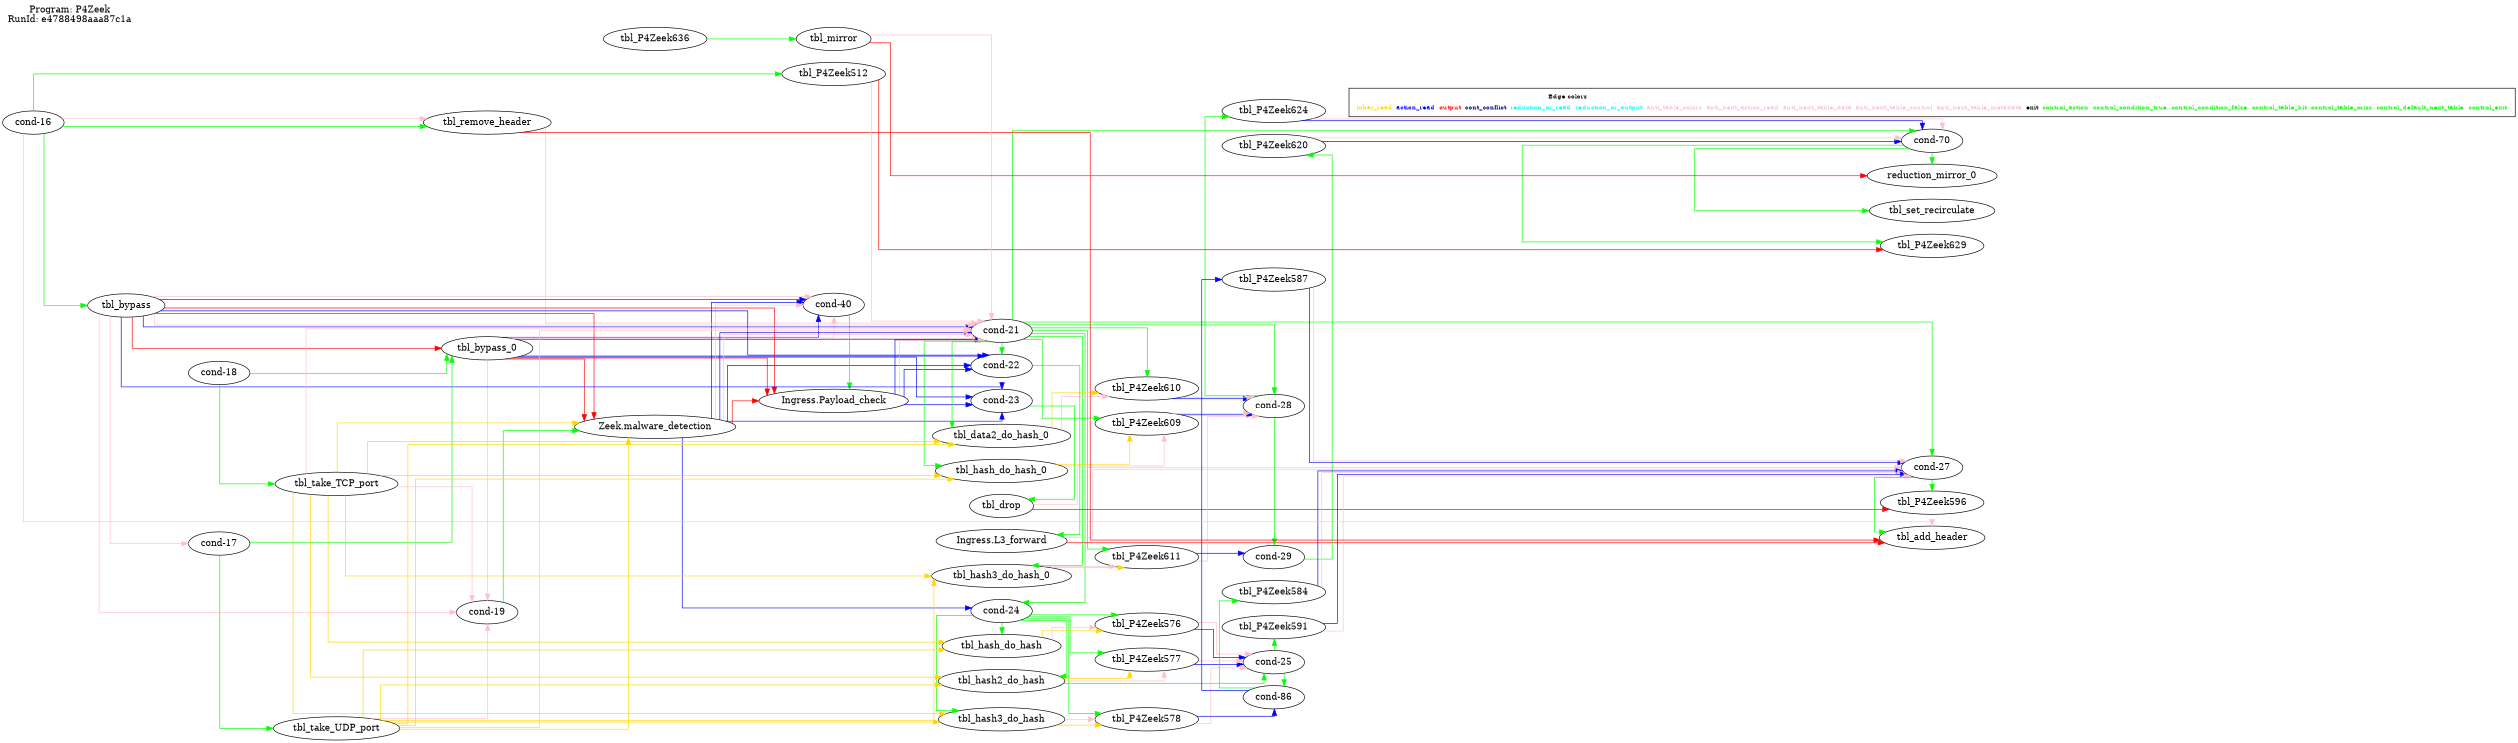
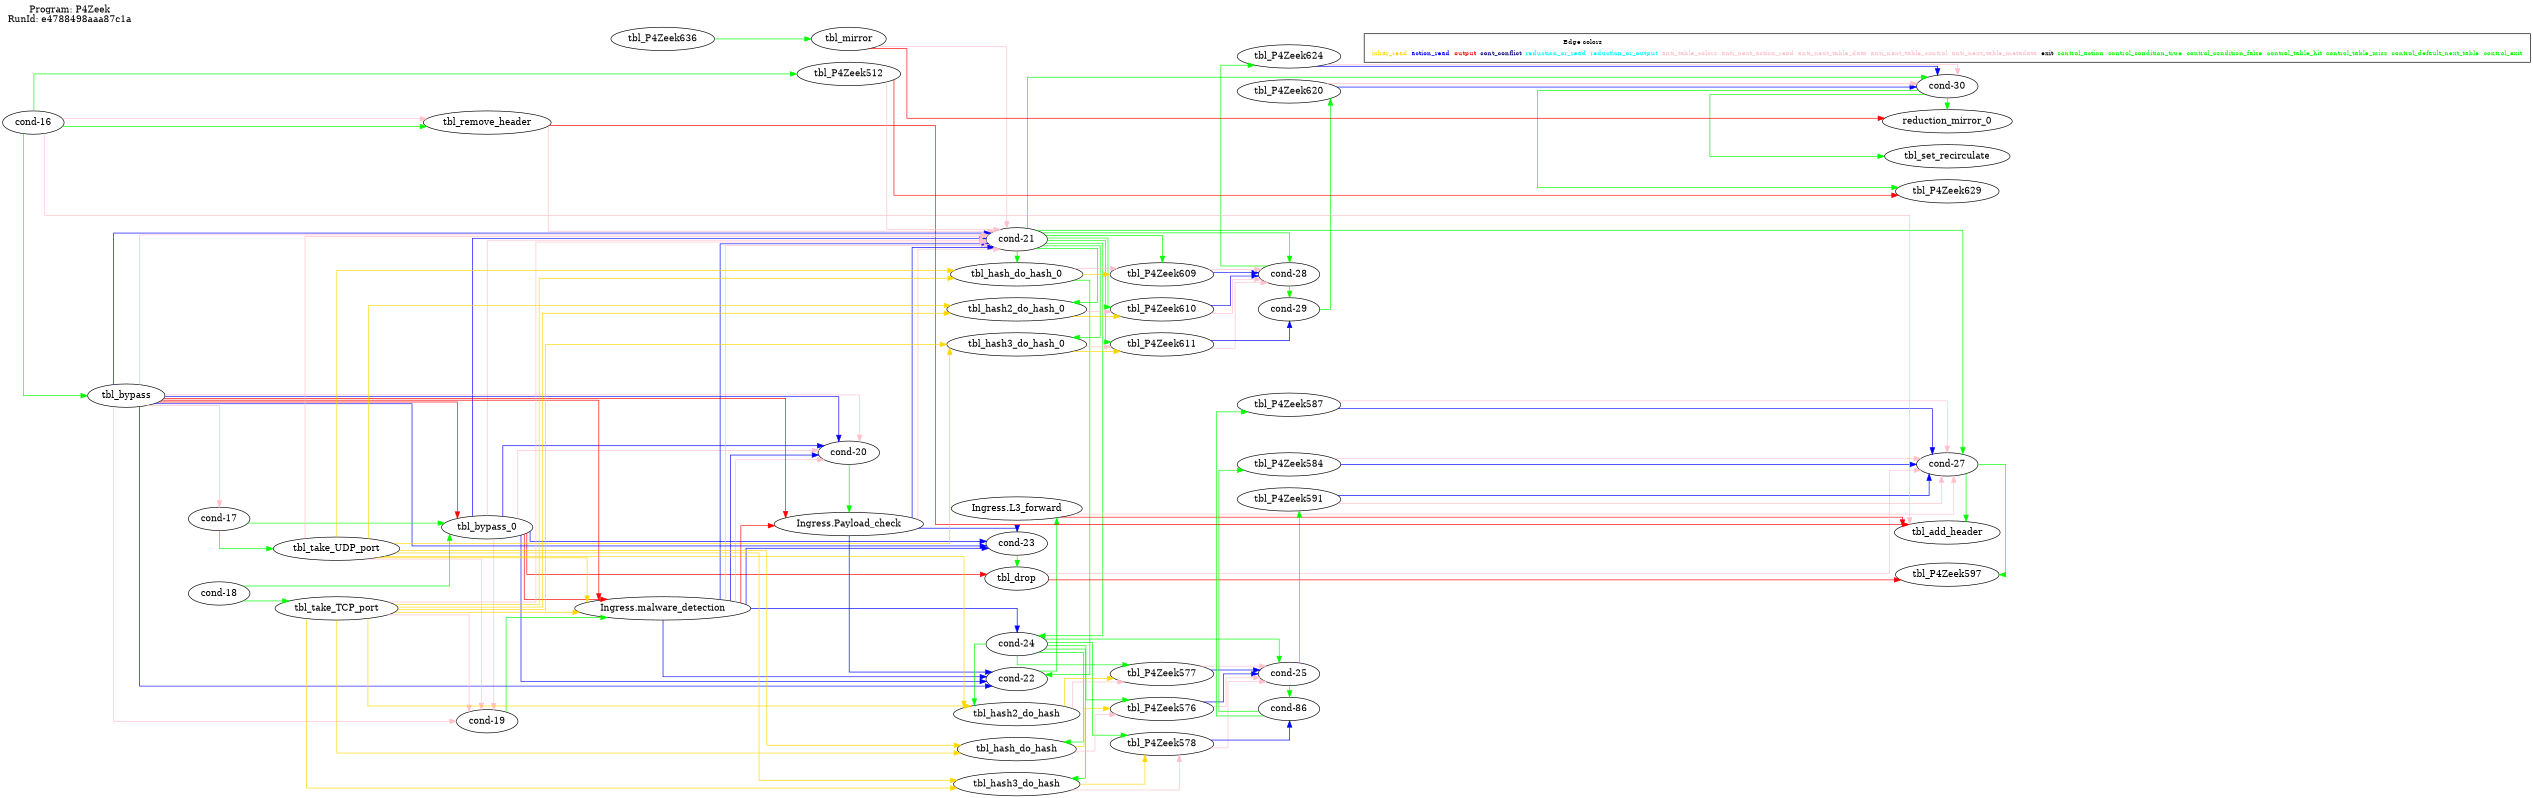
  digraph {
    label="Program: P4Zeek\nRunId: e4788498aaa87c1a\n"
    labeljust=l
    labelloc=t
    rankdir=LR
    splines=ortho
    edge [color=green]
    tbl_bypass_0
    "cond-19"
-   "Ingress.malware_detection" [label="Zeek.malware_detection"]
-   "cond-20" [label="cond-40"]
+   "Ingress.malware_detection"
+   "cond-20"
    "Ingress.Payload_check"
    "cond-21"
    tbl_hash_do_hash_0
-   tbl_hash2_do_hash_0 [label=tbl_data2_do_hash_0]
+   tbl_hash2_do_hash_0
    tbl_hash3_do_hash_0
    "cond-22"
    "cond-24"
    "Ingress.L3_forward"
    "cond-23"
    tbl_drop
    tbl_hash_do_hash
    tbl_hash2_do_hash
    tbl_hash3_do_hash
    tbl_P4Zeek609
    tbl_P4Zeek610
    tbl_P4Zeek611
    tbl_P4Zeek576
    tbl_P4Zeek577
    tbl_P4Zeek578
    "cond-28"
    "cond-29"
    tbl_P4Zeek620
    tbl_P4Zeek624
    "cond-25"
    n29 [label="cond-86"]
    tbl_P4Zeek584
    tbl_P4Zeek587
    tbl_P4Zeek591
-   "cond-30" [label="cond-70"]
+   "cond-30"
    n34 [label=reduction_mirror_0]
    tbl_P4Zeek629
    tbl_set_recirculate
    "cond-27"
    tbl_add_header
-   tbl_P4Zeek596
+   tbl_P4Zeek596 [label=tbl_P4Zeek597]
    n40 [fontsize=10 label=<<table border="0" cellborder="0"><tr><td colspan="8">Edge colors</td></tr><tr><td><font color="gold">ixbar_read</font></td><td><font color="blue">action_read</font></td><td><font color="red">output</font></td><td><font color="navy">cont_conflict</font></td><td><font color="cyan">reduction_or_read</font></td><td><font color="cyan">reduction_or_output</font></td><td><font color="pink">anti_table_colors</font></td><td><font color="pink">anti_next_action_read</font></td><td><font color="pink">anti_next_table_data</font></td><td><font color="pink">anti_next_table_control</font></td><td><font color="pink">anti_next_table_metadata</font></td><td><font color="black">exit</font></td><td><font color="green">control_action</font></td><td><font color="green">control_condition_true</font></td><td><font color="green">control_condition_false</font></td><td><font color="green">control_table_hit</font></td><td><font color="green">control_table_miss</font></td><td><font color="green">control_default_next_table</font></td><td><font color="green">control_exit</font></td></tr></table>> shape=record]
    "cond-16"
    tbl_remove_header
    tbl_P4Zeek512
    tbl_bypass
    tbl_mirror
    "cond-17"
    tbl_take_UDP_port
    "cond-18"
    tbl_take_TCP_port
    tbl_P4Zeek636
    subgraph sub_1 {
      rank=same
      tbl_bypass_0
      "cond-19"
    }
    subgraph sub_2 {
      rank=same
      "Ingress.malware_detection"
    }
    subgraph sub_3 {
      rank=same
      "cond-20"
      "Ingress.Payload_check"
    }
    subgraph sub_4 {
      rank=same
      "cond-21"
      tbl_hash_do_hash_0
      tbl_hash2_do_hash_0
      tbl_hash3_do_hash_0
      "cond-22"
      "cond-24"
      "Ingress.L3_forward"
      "cond-23"
      tbl_drop
      tbl_hash_do_hash
      tbl_hash2_do_hash
      tbl_hash3_do_hash
    }
    subgraph sub_5 {
      rank=same
      tbl_P4Zeek609
      tbl_P4Zeek610
      tbl_P4Zeek611
      tbl_P4Zeek576
      tbl_P4Zeek577
      tbl_P4Zeek578
    }
    subgraph sub_6 {
      rank=same
      "cond-28"
      "cond-29"
      tbl_P4Zeek620
      tbl_P4Zeek624
      "cond-25"
      n29
      tbl_P4Zeek584
      tbl_P4Zeek587
      tbl_P4Zeek591
    }
    subgraph sub_7 {
      rank=same
      "cond-30"
      n34
      tbl_P4Zeek629
      tbl_set_recirculate
      "cond-27"
      tbl_add_header
      tbl_P4Zeek596
    }
    subgraph sub_8 {
      rank=max
      subgraph cluster_9 {
        rank=max
        n40
      }
    }
    tbl_bypass_0 -> "cond-19" [color=pink]
    tbl_bypass_0 -> "Ingress.malware_detection" [color=red]
    tbl_bypass_0 -> "cond-20" [color=blue]
    tbl_bypass_0 -> "cond-20" [color=pink]
-   tbl_bypass_0 -> "Ingress.Payload_check" [color=red]
+   tbl_bypass_0 -> tbl_drop [color=red]
    tbl_bypass_0 -> "cond-21" [color=blue]
    tbl_bypass_0 -> "cond-21" [color=pink]
    tbl_bypass_0 -> "cond-22" [color=blue]
    tbl_bypass_0 -> "cond-23" [color=blue]
    "cond-19" -> "Ingress.malware_detection"
    "Ingress.malware_detection" -> "cond-20" [color=blue]
    "Ingress.malware_detection" -> "cond-20" [color=pink]
    "Ingress.malware_detection" -> "Ingress.Payload_check" [color=red]
    "Ingress.malware_detection" -> "cond-21" [color=blue]
    "Ingress.malware_detection" -> "cond-21" [color=pink]
    "Ingress.malware_detection" -> "cond-22" [color=blue]
    "Ingress.malware_detection" -> "cond-24" [color=blue]
    "Ingress.malware_detection" -> "cond-23" [color=blue]
    "cond-20" -> "Ingress.Payload_check"
    "Ingress.Payload_check" -> "cond-21" [color=blue]
    "Ingress.Payload_check" -> "cond-21" [color=pink]
    "Ingress.Payload_check" -> "cond-22" [color=blue]
    "Ingress.Payload_check" -> "cond-23" [color=blue]
    "cond-21" -> tbl_hash_do_hash_0
    "cond-21" -> tbl_hash2_do_hash_0
    "cond-21" -> tbl_hash3_do_hash_0
-   "cond-21" -> "cond-22"
+   tbl_hash_do_hash_0 -> "cond-22"
    "cond-21" -> "cond-24"
    "cond-21" -> tbl_P4Zeek609
    "cond-21" -> tbl_P4Zeek610
    "cond-21" -> tbl_P4Zeek611
    "cond-21" -> "cond-28"
    "cond-21" -> "cond-30"
    "cond-21" -> "cond-27"
    tbl_hash_do_hash_0 -> tbl_P4Zeek609 [color=gold]
    tbl_hash_do_hash_0 -> tbl_P4Zeek609 [color=pink]
    tbl_hash2_do_hash_0 -> tbl_P4Zeek610 [color=gold]
    tbl_hash2_do_hash_0 -> tbl_P4Zeek610 [color=pink]
    tbl_hash3_do_hash_0 -> tbl_P4Zeek611 [color=gold]
    tbl_hash3_do_hash_0 -> tbl_P4Zeek611 [color=pink]
    "cond-22" -> "Ingress.L3_forward"
    "cond-24" -> tbl_hash_do_hash
    "cond-24" -> tbl_hash2_do_hash
    "cond-24" -> tbl_hash3_do_hash
    "cond-24" -> tbl_P4Zeek576
    "cond-24" -> tbl_P4Zeek577
    "cond-24" -> tbl_P4Zeek578
-   tbl_hash2_do_hash -> "cond-25"
+   "cond-24" -> "cond-25"
    "Ingress.L3_forward" -> "cond-27" [color=pink]
    "Ingress.L3_forward" -> tbl_add_header [color=red]
    "cond-23" -> tbl_drop
    tbl_drop -> "cond-27" [color=pink]
    tbl_drop -> tbl_P4Zeek596 [color=red]
    tbl_hash_do_hash -> tbl_P4Zeek576 [color=gold]
    tbl_hash_do_hash -> tbl_P4Zeek576 [color=pink]
    tbl_hash2_do_hash -> tbl_P4Zeek577 [color=gold]
    tbl_hash2_do_hash -> tbl_P4Zeek577 [color=pink]
    tbl_hash3_do_hash -> tbl_P4Zeek578 [color=gold]
    tbl_hash3_do_hash -> tbl_P4Zeek578 [color=pink]
    tbl_P4Zeek609 -> "cond-28" [color=blue]
    tbl_P4Zeek609 -> "cond-28" [color=pink]
    tbl_P4Zeek610 -> "cond-28" [color=blue]
    tbl_P4Zeek610 -> "cond-28" [color=pink]
    tbl_P4Zeek611 -> "cond-28" [color=pink]
    tbl_P4Zeek611 -> "cond-29" [color=blue]
    tbl_P4Zeek576 -> "cond-25" [color=blue]
    tbl_P4Zeek576 -> "cond-25" [color=pink]
    tbl_P4Zeek577 -> "cond-25" [color=blue]
    tbl_P4Zeek577 -> "cond-25" [color=pink]
    tbl_P4Zeek578 -> "cond-25" [color=pink]
    tbl_P4Zeek578 -> n29 [color=blue]
    "cond-28" -> "cond-29"
    "cond-28" -> tbl_P4Zeek624
    "cond-29" -> tbl_P4Zeek620
    tbl_P4Zeek620 -> "cond-30" [color=blue]
    tbl_P4Zeek620 -> "cond-30" [color=pink]
    tbl_P4Zeek624 -> "cond-30" [color=blue]
    tbl_P4Zeek624 -> "cond-30" [color=pink]
    "cond-25" -> n29
    "cond-25" -> tbl_P4Zeek591
    n29 -> tbl_P4Zeek584
-   n29 -> tbl_P4Zeek587 [color=blue]
+   n29 -> tbl_P4Zeek587
    tbl_P4Zeek584 -> "cond-27" [color=blue]
    tbl_P4Zeek584 -> "cond-27" [color=pink]
    tbl_P4Zeek587 -> "cond-27" [color=blue]
    tbl_P4Zeek587 -> "cond-27" [color=pink]
    tbl_P4Zeek591 -> "cond-27" [color=blue]
    tbl_P4Zeek591 -> "cond-27" [color=pink]
    "cond-30" -> n34
    "cond-30" -> tbl_P4Zeek629
    "cond-30" -> tbl_set_recirculate
    "cond-27" -> tbl_add_header
    "cond-27" -> tbl_P4Zeek596
    "cond-16" -> tbl_add_header [color=pink]
    "cond-16" -> tbl_remove_header
    "cond-16" -> tbl_remove_header [color=pink]
    "cond-16" -> tbl_P4Zeek512
    "cond-16" -> tbl_bypass
    tbl_remove_header -> "cond-21" [color=pink]
    tbl_remove_header -> tbl_add_header [color=red]
    tbl_P4Zeek512 -> "cond-21" [color=pink]
    tbl_P4Zeek512 -> tbl_P4Zeek629 [color=red]
    tbl_bypass -> tbl_bypass_0 [color=red]
    tbl_bypass -> "cond-19" [color=pink]
    tbl_bypass -> "Ingress.malware_detection" [color=red]
    tbl_bypass -> "cond-20" [color=blue]
    tbl_bypass -> "cond-20" [color=pink]
    tbl_bypass -> "Ingress.Payload_check" [color=red]
    tbl_bypass -> "cond-21" [color=blue]
    tbl_bypass -> "cond-21" [color=pink]
    tbl_bypass -> "cond-22" [color=blue]
    tbl_bypass -> "cond-23" [color=blue]
    tbl_bypass -> "cond-17" [color=pink]
    tbl_mirror -> "cond-21" [color=pink]
    tbl_mirror -> n34 [color=red]
    "cond-17" -> tbl_bypass_0
    "cond-17" -> tbl_take_UDP_port
    tbl_take_UDP_port -> "cond-19" [color=pink]
    tbl_take_UDP_port -> "Ingress.malware_detection" [color=gold]
    tbl_take_UDP_port -> "cond-21" [color=pink]
    tbl_take_UDP_port -> tbl_hash_do_hash_0 [color=gold]
    tbl_take_UDP_port -> tbl_hash2_do_hash_0 [color=gold]
    tbl_take_UDP_port -> tbl_hash3_do_hash_0 [color=gold]
    tbl_take_UDP_port -> tbl_hash_do_hash [color=gold]
    tbl_take_UDP_port -> tbl_hash2_do_hash [color=gold]
    tbl_take_UDP_port -> tbl_hash3_do_hash [color=gold]
    "cond-18" -> tbl_bypass_0
    "cond-18" -> tbl_take_TCP_port
    tbl_take_TCP_port -> "cond-19" [color=pink]
    tbl_take_TCP_port -> "Ingress.malware_detection" [color=gold]
    tbl_take_TCP_port -> "cond-21" [color=pink]
    tbl_take_TCP_port -> tbl_hash_do_hash_0 [color=gold]
    tbl_take_TCP_port -> tbl_hash2_do_hash_0 [color=gold]
    tbl_take_TCP_port -> tbl_hash3_do_hash_0 [color=gold]
    tbl_take_TCP_port -> tbl_hash_do_hash [color=gold]
    tbl_take_TCP_port -> tbl_hash2_do_hash [color=gold]
    tbl_take_TCP_port -> tbl_hash3_do_hash [color=gold]
    tbl_P4Zeek636 -> tbl_mirror
  }
